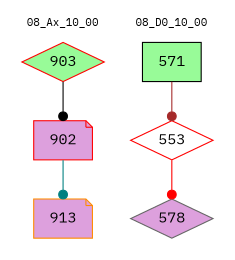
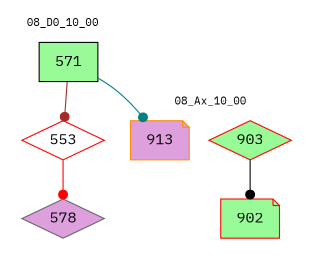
  digraph {
    fontname="IBM Plex Mono"
    node [color=red fillcolor=palegreen fontname="IBM Plex Mono" shape=diamond style=filled]
    edge [arrowhead=dot fontname="IBM Plex Mono"]
    n1 [label=903]
-   n2 [fillcolor=plum label=902 shape=note]
+   n2 [label=902 shape=note]
    n3 [color=darkorange fillcolor=plum label=913 shape=note]
    n4 [color=black label=571 shape=box]
    n5 [fillcolor=white label=553]
    n6 [color=gray40 fillcolor=plum label=578]
    subgraph cluster_1 {
      color=white
      fontsize=10
      label="08_Ax_10_00"
      n1
      n2
      n3
    }
    subgraph cluster_2 {
      color=white
      fontsize=10
      label="08_D0_10_00"
      n4
      n5
      n6
    }
    n1 -> n2 [color=black]
-   n2 -> n3 [color=teal]
+   n4 -> n3 [color=teal]
    n4 -> n5 [color=brown]
    n5 -> n6 [color=red]
  }
